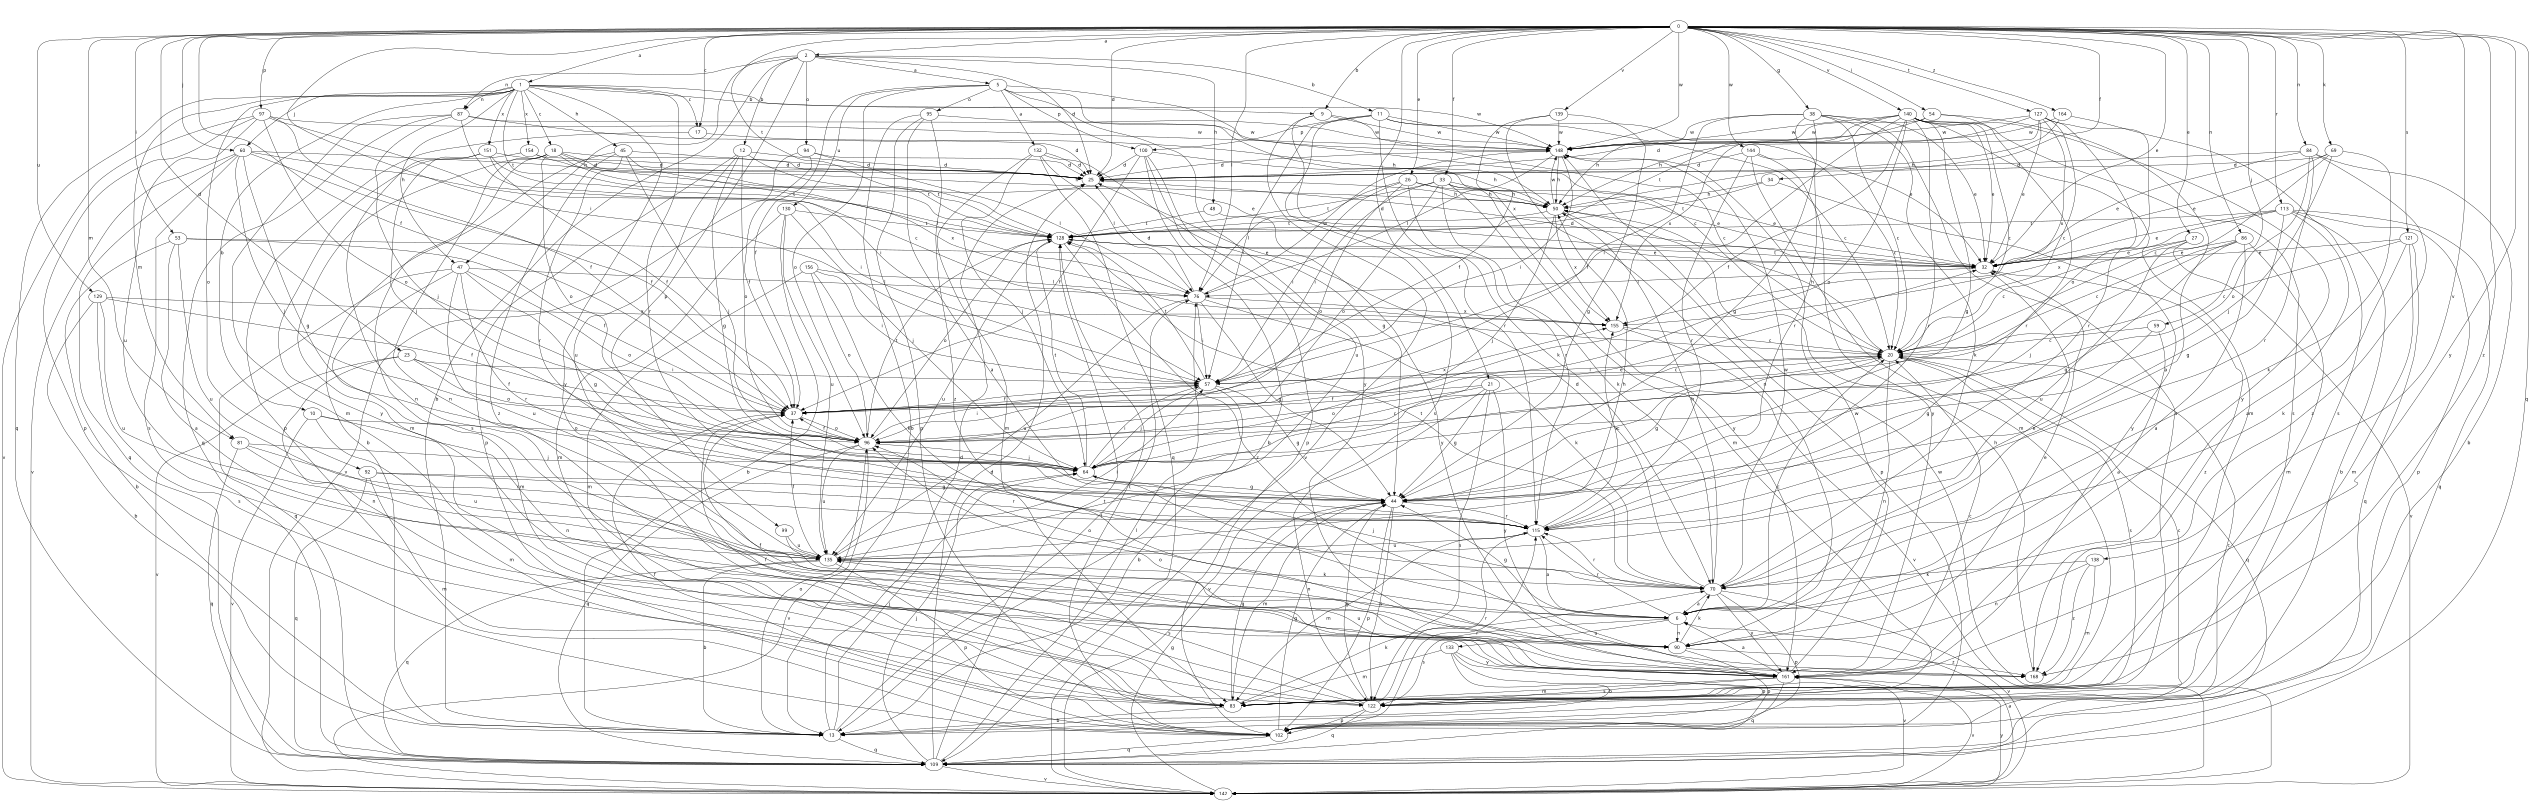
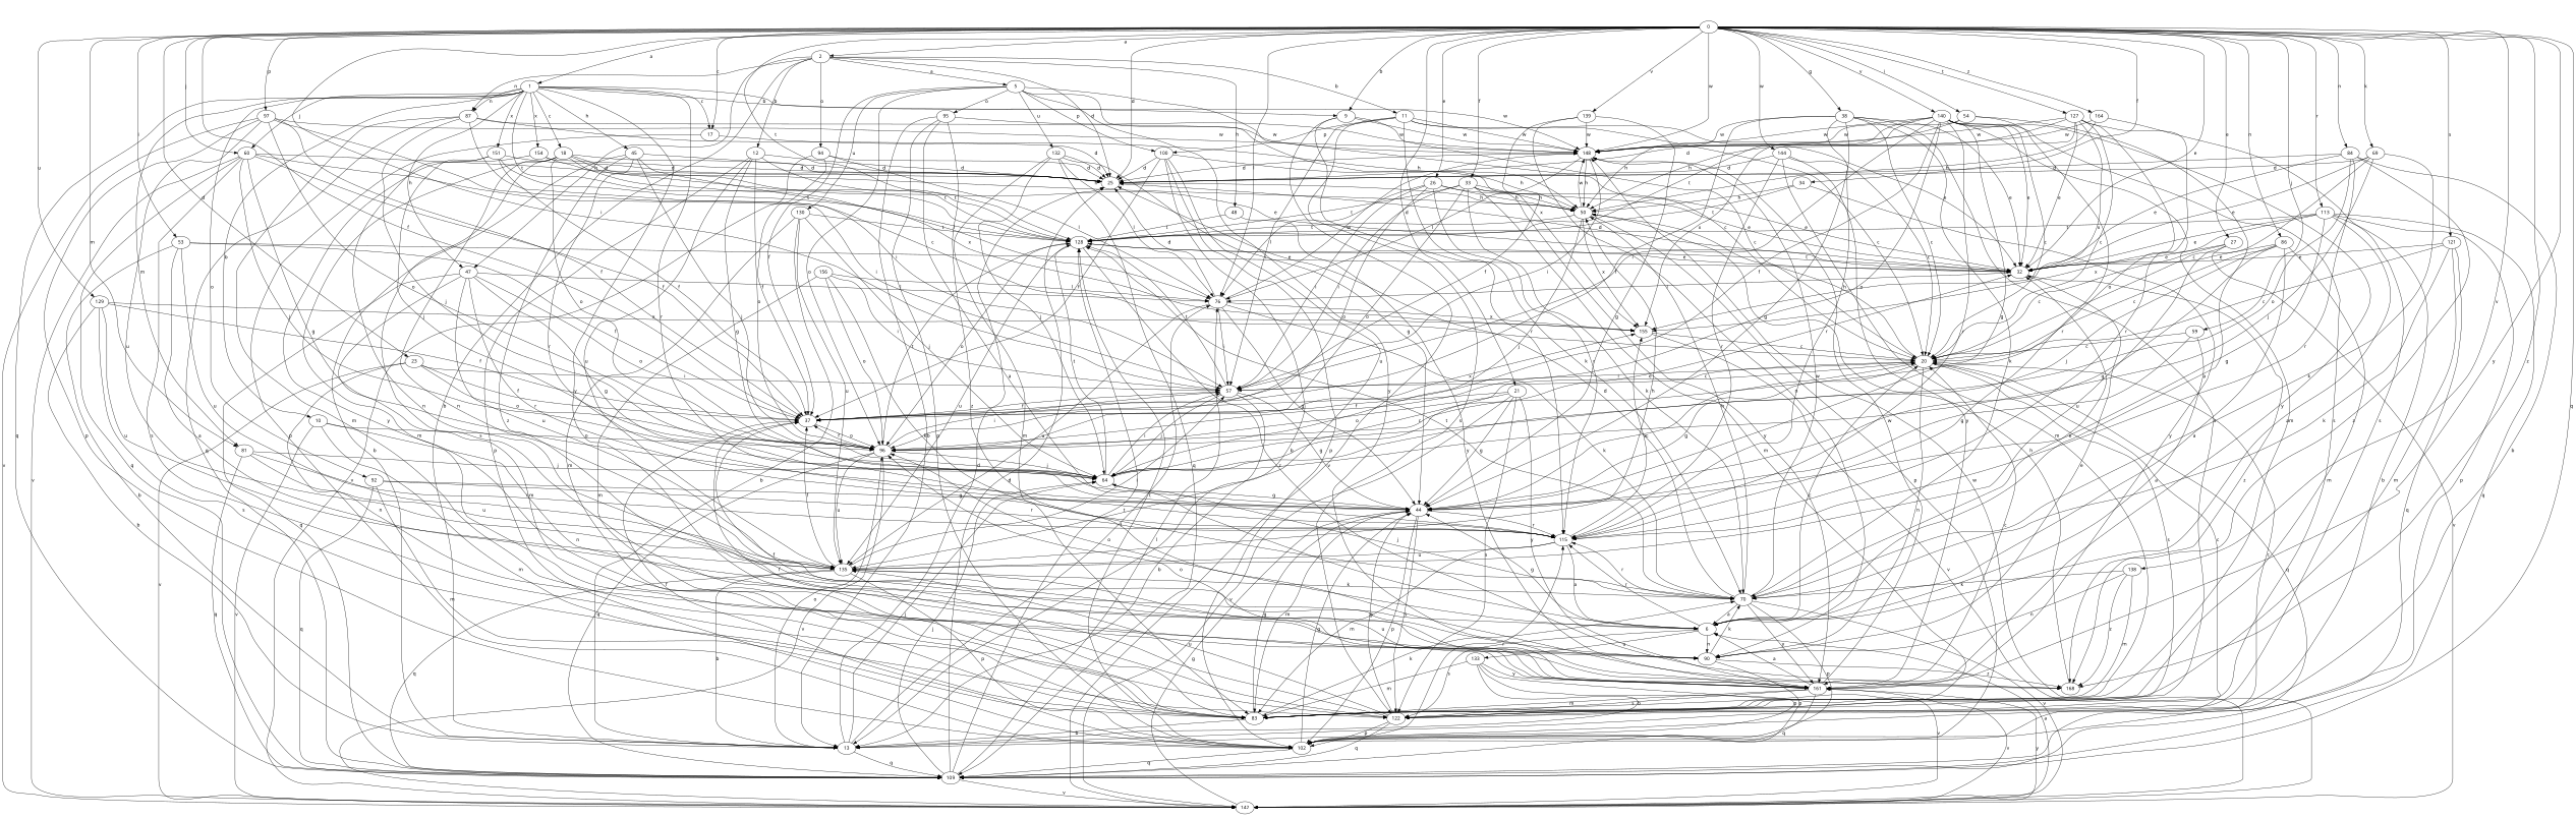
  strict digraph {
    fontname="Noto Sans"
    node [fontname="Noto Sans"]
    edge [fontname="Noto Sans"]
    0
    1
    2
    9
    17
    21
    23
    25
    26
    27
    32
    33
    34
    37
    38
    53
    54
    57
    59
    60
    69
    76
    81
    84
    86
    97
    n27 [label=109]
    113
    121
    127
    128
    129
    138
    139
    140
    144
    148
    161
    164
    168
    10
    18
    45
    47
    87
    92
    115
    151
    154
    5
    11
    12
    13
    48
    94
-   99
    20
    142
    102
    50
    96
    44
    122
    90
    135
    83
    70
    155
    6
    64
    156
    95
    100
    130
    132
    133
    0 -> 1 [label=a]
    0 -> 2 [label=a]
    0 -> 9 [label=b]
    0 -> 17 [label=c]
    0 -> 21 [label=d]
    0 -> 23 [label=d]
    0 -> 25 [label=d]
    0 -> 26 [label=e]
    0 -> 27 [label=e]
    0 -> 32 [label=e]
    0 -> 33 [label=f]
    0 -> 34 [label=f]
    0 -> 37 [label=f]
    0 -> 38 [label=g]
    0 -> 53 [label=i]
    0 -> 54 [label=i]
    0 -> 57 [label=i]
    0 -> 59 [label=j]
    0 -> 60 [label=j]
    0 -> 69 [label=k]
    0 -> 76 [label=l]
    0 -> 81 [label=m]
    0 -> 84 [label=n]
    0 -> 86 [label=n]
    0 -> 97 [label=p]
    0 -> n27 [label=q]
    0 -> 113 [label=r]
    0 -> 121 [label=s]
    0 -> 127 [label=t]
    0 -> 128 [label=t]
    0 -> 129 [label=u]
    0 -> 138 [label=v]
    0 -> 139 [label=v]
    0 -> 140 [label=v]
    0 -> 144 [label=w]
    0 -> 148 [label=w]
    0 -> 161 [label=y]
    0 -> 164 [label=z]
    0 -> 168 [label=z]
    1 -> 9 [label=b]
    1 -> 17 [label=c]
    1 -> 60 [label=j]
    1 -> 81 [label=m]
    1 -> n27 [label=q]
    1 -> 128 [label=t]
    1 -> 148 [label=w]
    1 -> 161 [label=y]
    1 -> 10 [label=b]
    1 -> 18 [label=c]
    1 -> 45 [label=h]
    1 -> 47 [label=h]
    1 -> 87 [label=n]
    1 -> 92 [label=o]
    1 -> 115 [label=r]
    1 -> 151 [label=x]
    1 -> 154 [label=x]
    2 -> 25 [label=d]
    2 -> 47 [label=h]
    2 -> 87 [label=n]
    2 -> 5 [label=a]
    2 -> 11 [label=b]
    2 -> 12 [label=b]
    2 -> 13 [label=b]
    2 -> 48 [label=h]
    2 -> 94 [label=o]
-   2 -> 99 [label=p]
    9 -> 148 [label=w]
    9 -> 115 [label=r]
    9 -> 20 [label=c]
    9 -> 142 [label=v]
    17 -> 102 [label=p]
    17 -> 50 [label=h]
    21 -> 37 [label=f]
    21 -> 161 [label=y]
    21 -> 142 [label=v]
    21 -> 96 [label=o]
    21 -> 44 [label=g]
    21 -> 122 [label=s]
    23 -> 37 [label=f]
    23 -> 57 [label=i]
    23 -> 142 [label=v]
    23 -> 96 [label=o]
    23 -> 90 [label=n]
    25 -> 50 [label=h]
    26 -> 32 [label=e]
    26 -> 57 [label=i]
    26 -> 76 [label=l]
    26 -> 115 [label=r]
    26 -> 50 [label=h]
    26 -> 96 [label=o]
    27 -> 32 [label=e]
    27 -> 20 [label=c]
    27 -> 142 [label=v]
    27 -> 135 [label=u]
    32 -> 25 [label=d]
    32 -> 76 [label=l]
    32 -> 128 [label=t]
    32 -> 168 [label=z]
    33 -> 32 [label=e]
    33 -> 57 [label=i]
    33 -> 128 [label=t]
    33 -> 161 [label=y]
    33 -> 50 [label=h]
    33 -> 96 [label=o]
    33 -> 83 [label=m]
    33 -> 70 [label=k]
    34 -> 128 [label=t]
    34 -> 161 [label=y]
    34 -> 50 [label=h]
    37 -> 96 [label=o]
    37 -> 155 [label=x]
    38 -> 32 [label=e]
    38 -> 37 [label=f]
    38 -> 148 [label=w]
    38 -> 115 [label=r]
    38 -> 20 [label=c]
    38 -> 44 [label=g]
    38 -> 122 [label=s]
    38 -> 70 [label=k]
    53 -> 32 [label=e]
    53 -> 37 [label=f]
    53 -> 13 [label=b]
    53 -> 135 [label=u]
    53 -> 6 [label=a]
    54 -> 148 [label=w]
    54 -> 115 [label=r]
    54 -> 50 [label=h]
    54 -> 6 [label=a]
    57 -> 37 [label=f]
    57 -> 128 [label=t]
    57 -> 13 [label=b]
    57 -> 20 [label=c]
    57 -> 44 [label=g]
    57 -> 64 [label=j]
    59 -> 20 [label=c]
    59 -> 44 [label=g]
    59 -> 6 [label=a]
    60 -> 25 [label=d]
    60 -> 37 [label=f]
    60 -> 57 [label=i]
    60 -> n27 [label=q]
    60 -> 142 [label=v]
    60 -> 44 [label=g]
    60 -> 122 [label=s]
    60 -> 64 [label=j]
    69 -> 25 [label=d]
    69 -> 32 [label=e]
    69 -> 20 [label=c]
    69 -> 70 [label=k]
    69 -> 64 [label=j]
    76 -> 25 [label=d]
    76 -> 57 [label=i]
    76 -> 148 [label=w]
    76 -> 44 [label=g]
    76 -> 135 [label=u]
    76 -> 70 [label=k]
    76 -> 155 [label=x]
    81 -> n27 [label=q]
    81 -> 115 [label=r]
    81 -> 135 [label=u]
    81 -> 64 [label=j]
    84 -> 25 [label=d]
    84 -> 32 [label=e]
    84 -> 168 [label=z]
    84 -> 115 [label=r]
    84 -> 13 [label=b]
    84 -> 96 [label=o]
    86 -> 32 [label=e]
    86 -> 20 [label=c]
    86 -> 44 [label=g]
    86 -> 83 [label=m]
    86 -> 6 [label=a]
    86 -> 64 [label=j]
    97 -> 37 [label=f]
    97 -> 148 [label=w]
    97 -> 20 [label=c]
    97 -> 142 [label=v]
    97 -> 102 [label=p]
    97 -> 96 [label=o]
    97 -> 135 [label=u]
    n27 -> 25 [label=d]
    n27 -> 76 [label=l]
    n27 -> 128 [label=t]
    n27 -> 142 [label=v]
    n27 -> 64 [label=j]
    113 -> 32 [label=e]
    113 -> n27 [label=q]
    113 -> 128 [label=t]
    113 -> 13 [label=b]
    113 -> 102 [label=p]
    113 -> 44 [label=g]
    113 -> 155 [label=x]
    113 -> 6 [label=a]
    121 -> 32 [label=e]
    121 -> n27 [label=q]
    121 -> 20 [label=c]
    121 -> 83 [label=m]
    121 -> 70 [label=k]
    127 -> 25 [label=d]
    127 -> 32 [label=e]
    127 -> 148 [label=w]
    127 -> 115 [label=r]
    127 -> 20 [label=c]
    127 -> 50 [label=h]
    127 -> 96 [label=o]
    127 -> 155 [label=x]
    128 -> 32 [label=e]
    128 -> 168 [label=z]
    128 -> 96 [label=o]
    128 -> 135 [label=u]
    129 -> 37 [label=f]
    129 -> 13 [label=b]
    129 -> 122 [label=s]
    129 -> 135 [label=u]
    129 -> 155 [label=x]
    138 -> 168 [label=z]
    138 -> 90 [label=n]
    138 -> 83 [label=m]
    138 -> 70 [label=k]
    139 -> 37 [label=f]
    139 -> 148 [label=w]
    139 -> 44 [label=g]
    139 -> 90 [label=n]
    140 -> 32 [label=e]
    140 -> 37 [label=f]
    140 -> 57 [label=i]
    140 -> 128 [label=t]
    140 -> 148 [label=w]
    140 -> 161 [label=y]
    140 -> 115 [label=r]
    140 -> 20 [label=c]
    140 -> 96 [label=o]
    140 -> 44 [label=g]
    140 -> 122 [label=s]
    140 -> 83 [label=m]
    140 -> 155 [label=x]
    144 -> 25 [label=d]
    144 -> 161 [label=y]
    144 -> 115 [label=r]
    144 -> 20 [label=c]
    144 -> 83 [label=m]
    148 -> 25 [label=d]
    148 -> 57 [label=i]
    148 -> 76 [label=l]
    148 -> 50 [label=h]
    161 -> 37 [label=f]
    161 -> n27 [label=q]
    161 -> 148 [label=w]
    161 -> 20 [label=c]
    161 -> 142 [label=v]
    161 -> 96 [label=o]
    161 -> 122 [label=s]
    161 -> 135 [label=u]
    161 -> 83 [label=m]
    161 -> 6 [label=a]
    164 -> 148 [label=w]
    164 -> 50 [label=h]
    164 -> 122 [label=s]
    168 -> 50 [label=h]
    10 -> 142 [label=v]
    10 -> 96 [label=o]
    10 -> 90 [label=n]
    10 -> 83 [label=m]
    18 -> 25 [label=d]
    18 -> 32 [label=e]
    18 -> 76 [label=l]
    18 -> 50 [label=h]
    18 -> 96 [label=o]
    18 -> 122 [label=s]
    18 -> 90 [label=n]
    18 -> 83 [label=m]
    45 -> 25 [label=d]
    45 -> 168 [label=z]
    45 -> 115 [label=r]
    45 -> 13 [label=b]
    45 -> 155 [label=x]
    45 -> 64 [label=j]
    47 -> 76 [label=l]
    47 -> n27 [label=q]
    47 -> 115 [label=r]
    47 -> 96 [label=o]
    47 -> 44 [label=g]
    47 -> 135 [label=u]
    47 -> 83 [label=m]
    87 -> 25 [label=d]
    87 -> 57 [label=i]
    87 -> n27 [label=q]
    87 -> 148 [label=w]
    87 -> 83 [label=m]
    87 -> 64 [label=j]
    92 -> n27 [label=q]
    92 -> 115 [label=r]
    92 -> 44 [label=g]
    92 -> 83 [label=m]
    115 -> 135 [label=u]
    115 -> 83 [label=m]
    115 -> 155 [label=x]
    115 -> 6 [label=a]
    151 -> 25 [label=d]
    151 -> 37 [label=f]
    151 -> 128 [label=t]
    151 -> 90 [label=n]
    151 -> 64 [label=j]
    154 -> 25 [label=d]
    154 -> 128 [label=t]
    154 -> 161 [label=y]
    5 -> 37 [label=f]
    5 -> 161 [label=y]
    5 -> 20 [label=c]
    5 -> 96 [label=o]
    5 -> 155 [label=x]
    5 -> 95 [label=o]
    5 -> 100 [label=p]
    5 -> 130 [label=u]
-   5 -> 132 [label=a]
+   5 -> 132 [label=u]
    11 -> 32 [label=e]
    11 -> 57 [label=i]
    11 -> 148 [label=w]
    11 -> 20 [label=c]
    11 -> 122 [label=s]
    11 -> 70 [label=k]
    11 -> 100 [label=p]
    12 -> 25 [label=d]
    12 -> 128 [label=t]
    12 -> 102 [label=p]
    12 -> 96 [label=o]
    12 -> 44 [label=g]
    12 -> 135 [label=u]
    13 -> 25 [label=d]
    13 -> 76 [label=l]
    13 -> n27 [label=q]
    13 -> 96 [label=o]
    13 -> 64 [label=j]
    48 -> 128 [label=t]
    48 -> 161 [label=y]
    94 -> 25 [label=d]
    94 -> 37 [label=f]
    94 -> 76 [label=l]
    94 -> 142 [label=v]
-   99 -> 90 [label=n]
-   99 -> 135 [label=u]
    20 -> 57 [label=i]
    20 -> n27 [label=q]
    20 -> 50 [label=h]
    20 -> 44 [label=g]
    20 -> 122 [label=s]
    20 -> 90 [label=n]
    142 -> 148 [label=w]
    142 -> 161 [label=y]
    142 -> 44 [label=g]
    142 -> 6 [label=a]
    102 -> 37 [label=f]
    102 -> n27 [label=q]
    102 -> 128 [label=t]
    102 -> 115 [label=r]
    102 -> 20 [label=c]
    102 -> 44 [label=g]
    50 -> 128 [label=t]
    50 -> 148 [label=w]
    50 -> 102 [label=p]
    50 -> 155 [label=x]
    50 -> 64 [label=j]
    96 -> 37 [label=f]
    96 -> 57 [label=i]
    96 -> n27 [label=q]
    96 -> 128 [label=t]
    96 -> 142 [label=v]
    96 -> 135 [label=u]
    96 -> 64 [label=j]
    44 -> 115 [label=r]
    44 -> 20 [label=c]
    44 -> 102 [label=p]
    44 -> 122 [label=s]
    44 -> 83 [label=m]
    122 -> 37 [label=f]
    122 -> n27 [label=q]
-   122 -> 115 [label=r]
    122 -> 20 [label=c]
    122 -> 102 [label=p]
    122 -> 44 [label=g]
-   122 -> 135 [label=s]
+   122 -> 135 [label=u]
    90 -> 32 [label=e]
    90 -> 168 [label=z]
    90 -> 102 [label=p]
    90 -> 70 [label=k]
    135 -> 37 [label=f]
    135 -> 57 [label=i]
    135 -> n27 [label=q]
    135 -> 13 [label=b]
    135 -> 102 [label=p]
    135 -> 50 [label=h]
    135 -> 70 [label=k]
    83 -> 13 [label=b]
    83 -> 44 [label=g]
    83 -> 70 [label=k]
    70 -> 25 [label=d]
    70 -> 32 [label=e]
    70 -> 128 [label=t]
    70 -> 148 [label=w]
    70 -> 161 [label=y]
    70 -> 115 [label=r]
    70 -> 142 [label=v]
    70 -> 102 [label=p]
    70 -> 50 [label=h]
    70 -> 6 [label=a]
    70 -> 64 [label=j]
    155 -> 20 [label=c]
    155 -> 142 [label=v]
    6 -> 115 [label=r]
    6 -> 20 [label=c]
    6 -> 96 [label=o]
    6 -> 44 [label=g]
    6 -> 122 [label=s]
    6 -> 90 [label=n]
    6 -> 133 [label=u]
    64 -> 32 [label=e]
    64 -> 57 [label=i]
    64 -> 128 [label=t]
    64 -> 20 [label=c]
    64 -> 44 [label=g]
    156 -> 57 [label=i]
    156 -> 76 [label=l]
    156 -> 96 [label=o]
    156 -> 83 [label=m]
    156 -> 70 [label=k]
    95 -> 148 [label=w]
    95 -> 168 [label=z]
    95 -> 13 [label=b]
    95 -> 102 [label=p]
    95 -> 6 [label=a]
    100 -> 25 [label=d]
    100 -> 37 [label=f]
    100 -> 13 [label=b]
    100 -> 102 [label=p]
    100 -> 50 [label=h]
    100 -> 135 [label=u]
    130 -> 128 [label=t]
    130 -> 13 [label=b]
    130 -> 135 [label=u]
    130 -> 83 [label=m]
    130 -> 64 [label=j]
    132 -> 25 [label=d]
    132 -> 76 [label=l]
    132 -> n27 [label=q]
    132 -> 44 [label=g]
    132 -> 83 [label=m]
    132 -> 64 [label=j]
    133 -> 161 [label=y]
    133 -> 13 [label=b]
    133 -> 142 [label=v]
    133 -> 102 [label=p]
    133 -> 83 [label=m]
  }
